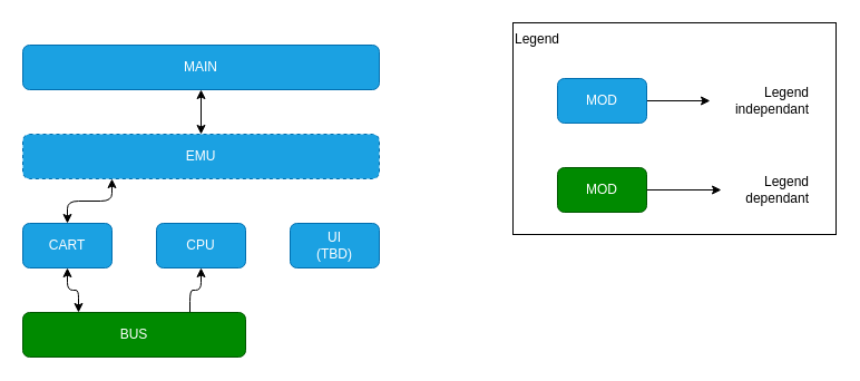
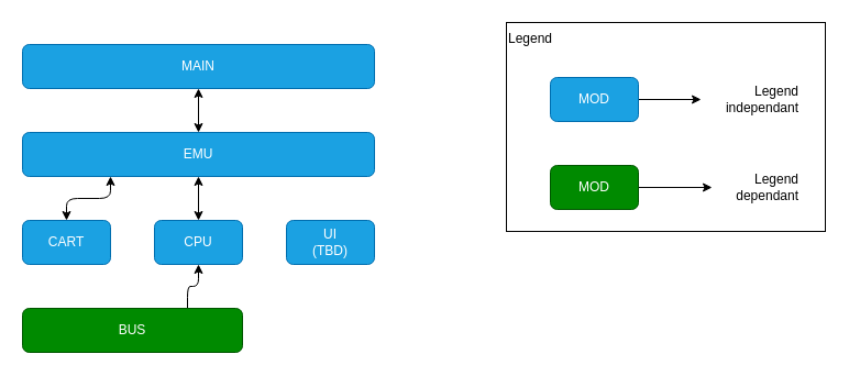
  <mxCell id="0" />
  <mxCell id="1" parent="0" />
  <mxCell id="2" value="" style="rounded=0;whiteSpace=wrap;html=1;" vertex="1" parent="1"><mxGeometry x="460" y="20" width="290" height="190" as="geometry" /></mxCell>
  <mxCell id="3" value="" style="edgeStyle=orthogonalEdgeStyle;orthogonalLoop=1;jettySize=auto;html=1;startArrow=classic;startFill=1;" edge="1" parent="1" source="4" target="7"><mxGeometry relative="1" as="geometry" /></mxCell>
  <mxCell id="4" value="MAIN" style="rounded=1;whiteSpace=wrap;html=1;fillColor=#1ba1e2;fontColor=#ffffff;strokeColor=#006EAF;" vertex="1" parent="1"><mxGeometry x="20" y="40" width="320" height="40" as="geometry" /></mxCell>
  <mxCell id="5" style="edgeStyle=orthogonalEdgeStyle;orthogonalLoop=1;jettySize=auto;html=1;exitX=0.25;exitY=1;exitDx=0;exitDy=0;startArrow=classic;startFill=1;" edge="1" parent="1" source="7" target="9"><mxGeometry relative="1" as="geometry" /></mxCell>
- <mxCell id="7" value="EMU" style="rounded=1;whiteSpace=wrap;html=1;fillColor=#1ba1e2;fontColor=#ffffff;strokeColor=#006EAF;dashed=1;" vertex="1" parent="1"><mxGeometry x="20" y="120" width="320" height="40" as="geometry" /></mxCell>
- <mxCell id="8" style="edgeStyle=orthogonalEdgeStyle;orthogonalLoop=1;jettySize=auto;html=1;exitX=0.5;exitY=1;exitDx=0;exitDy=0;entryX=0.25;entryY=0;entryDx=0;entryDy=0;startArrow=classic;startFill=1;" edge="1" parent="1" source="9" target="13"><mxGeometry relative="1" as="geometry" /></mxCell>
+ <mxCell id="6" style="edgeStyle=orthogonalEdgeStyle;orthogonalLoop=1;jettySize=auto;html=1;exitX=0.5;exitY=1;exitDx=0;exitDy=0;startArrow=classic;startFill=1;" edge="1" parent="1" source="7" target="11"><mxGeometry relative="1" as="geometry" /></mxCell>
+ <mxCell id="7" value="EMU" style="rounded=1;whiteSpace=wrap;html=1;fillColor=#1ba1e2;fontColor=#ffffff;strokeColor=#006EAF;" vertex="1" parent="1"><mxGeometry x="20" y="120" width="320" height="40" as="geometry" /></mxCell>
  <mxCell id="9" value="CART" style="rounded=1;whiteSpace=wrap;html=1;fillColor=#1ba1e2;fontColor=#ffffff;strokeColor=#006EAF;" vertex="1" parent="1"><mxGeometry x="20" y="200" width="80" height="40" as="geometry" /></mxCell>
  <mxCell id="10" style="edgeStyle=orthogonalEdgeStyle;orthogonalLoop=1;jettySize=auto;html=1;exitX=0.5;exitY=1;exitDx=0;exitDy=0;entryX=0.75;entryY=0;entryDx=0;entryDy=0;startArrow=classic;startFill=1;endArrow=none;" edge="1" parent="1" source="11" target="13"><mxGeometry relative="1" as="geometry" /></mxCell>
  <mxCell id="11" value="CPU" style="rounded=1;whiteSpace=wrap;html=1;fillColor=#1ba1e2;fontColor=#ffffff;strokeColor=#006EAF;" vertex="1" parent="1"><mxGeometry x="140" y="200" width="80" height="40" as="geometry" /></mxCell>
  <mxCell id="12" value="UI&lt;br&gt;(TBD)" style="rounded=1;whiteSpace=wrap;html=1;fillColor=#1ba1e2;fontColor=#ffffff;strokeColor=#006EAF;" vertex="1" parent="1"><mxGeometry x="260" y="200" width="80" height="40" as="geometry" /></mxCell>
  <mxCell id="13" value="BUS" style="rounded=1;whiteSpace=wrap;html=1;fillColor=#008a00;fontColor=#ffffff;strokeColor=#005700;" vertex="1" parent="1"><mxGeometry x="20" y="280" width="200" height="40" as="geometry" /></mxCell>
  <mxCell id="14" style="edgeStyle=orthogonalEdgeStyle;orthogonalLoop=1;jettySize=auto;html=1;" edge="1" parent="1" source="15" target="19"><mxGeometry relative="1" as="geometry" /></mxCell>
  <mxCell id="15" value="MOD" style="rounded=1;whiteSpace=wrap;html=1;fillColor=#008a00;fontColor=#ffffff;strokeColor=#005700;" vertex="1" parent="1"><mxGeometry x="500" y="150" width="80" height="40" as="geometry" /></mxCell>
  <mxCell id="16" style="edgeStyle=orthogonalEdgeStyle;orthogonalLoop=1;jettySize=auto;html=1;" edge="1" parent="1" source="17" target="18"><mxGeometry relative="1" as="geometry" /></mxCell>
  <mxCell id="17" value="MOD" style="rounded=1;whiteSpace=wrap;html=1;fillColor=#1ba1e2;fontColor=#ffffff;strokeColor=#006EAF;" vertex="1" parent="1"><mxGeometry x="500" y="70" width="80" height="40" as="geometry" /></mxCell>
  <mxCell id="18" value="Legend &lt;br&gt;independant" style="text;html=1;align=right;verticalAlign=middle;resizable=0;points=[];autosize=1;strokeColor=none;fillColor=none;" vertex="1" parent="1"><mxGeometry x="637" y="70" width="90" height="40" as="geometry" /></mxCell>
  <mxCell id="19" value="Legend &lt;br&gt;dependant" style="text;html=1;align=right;verticalAlign=middle;resizable=0;points=[];autosize=1;strokeColor=none;fillColor=none;" vertex="1" parent="1"><mxGeometry x="647" y="150" width="80" height="40" as="geometry" /></mxCell>
  <mxCell id="20" value="Legend" style="text;html=1;align=left;verticalAlign=middle;resizable=0;points=[];autosize=1;strokeColor=none;fillColor=none;" vertex="1" parent="1"><mxGeometry x="460" y="20" width="60" height="30" as="geometry" /></mxCell>
